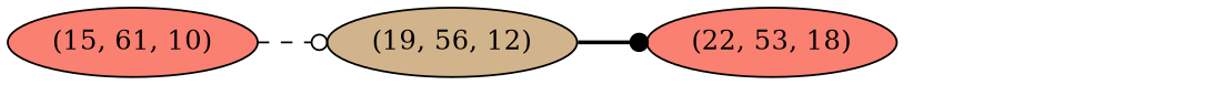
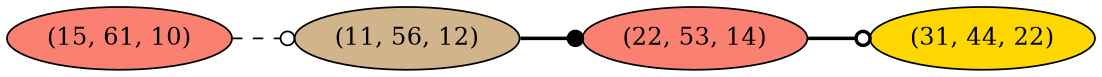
  digraph {
    rankdir=LR
    node [fillcolor=salmon style=filled]
    edge [arrowhead=odot style=bold]
    n1 [label="(15, 61, 10)"]
-   "(19, 56, 12)" [fillcolor=tan]
-   "(22, 53, 14)" [label="(22, 53, 18)"]
+   "(19, 56, 12)" [fillcolor=tan label="(11, 56, 12)"]
+   "(22, 53, 14)"
+   "(31, 44, 22)" [fillcolor=gold]
    n1 -> "(19, 56, 12)" [style=dashed]
    "(19, 56, 12)" -> "(22, 53, 14)" [arrowhead=dot]
+   "(22, 53, 14)" -> "(31, 44, 22)"
  }
